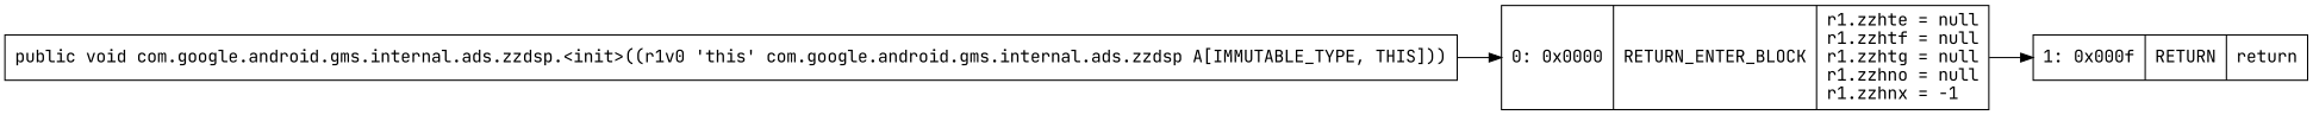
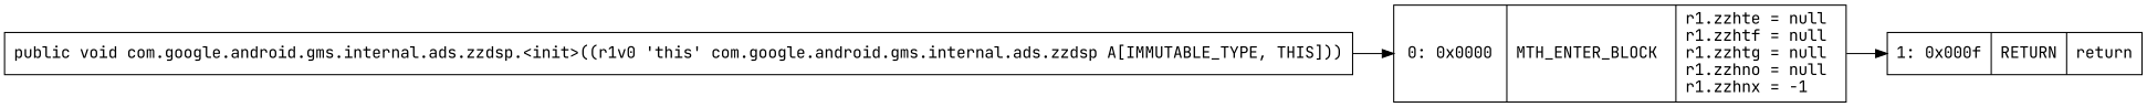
  digraph {
    rankdir=LR
    fontname="JetBrains Mono"
    node [shape=record fontname="JetBrains Mono"]
    edge [fontname="JetBrains Mono"]
-   n1 [label="{0\:\ 0x0000|RETURN_ENTER_BLOCK\l|r1.zzhte = null\lr1.zzhtf = null\lr1.zzhtg = null\lr1.zzhno = null\lr1.zzhnx = \-1\l}"]
+   n1 [label="{0\:\ 0x0000|MTH_ENTER_BLOCK\l|r1.zzhte = null\lr1.zzhtf = null\lr1.zzhtg = null\lr1.zzhno = null\lr1.zzhnx = \-1\l}"]
    n2 [label="{1\:\ 0x000f|RETURN\l|return\l}"]
    n3 [label="{public void com.google.android.gms.internal.ads.zzdsp.\<init\>((r1v0 'this' com.google.android.gms.internal.ads.zzdsp A[IMMUTABLE_TYPE, THIS])) }"]
    n1 -> n2
    n3 -> n1
  }
